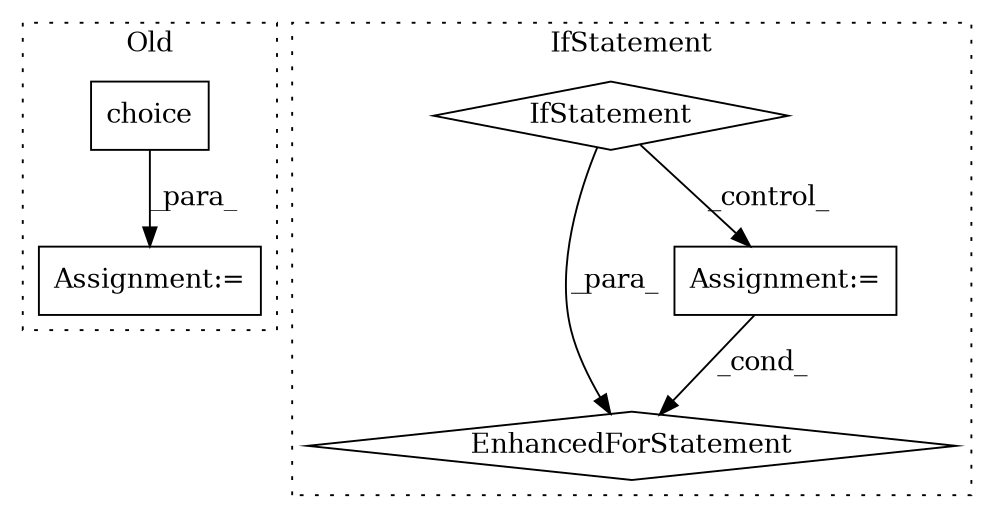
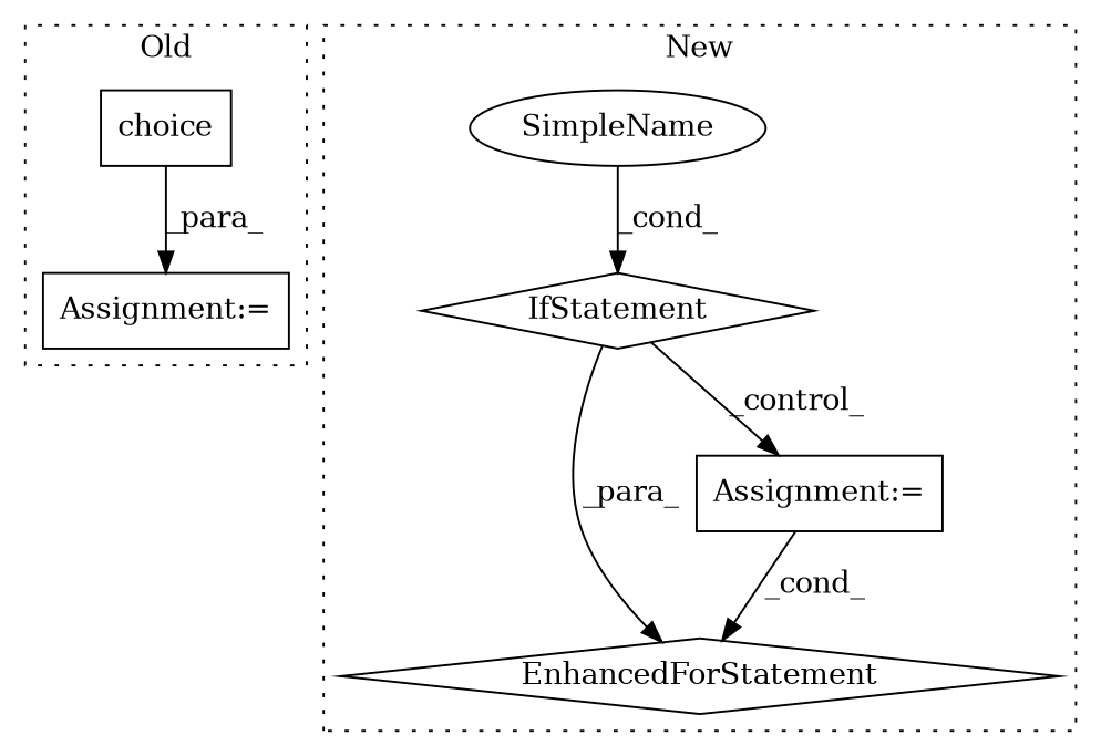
  digraph {
    node [a=7 l="53,2" s="2759,2835" shape=box]
    n1 [a=32 l="7,1" label=choice s="1022,1039"]
    n2 [l=1 label="Assignment:=" s=1008]
    n3 [a=70 label=EnhancedForStatement shape=diamond]
    n4 [label="Assignment:="]
+   n5 [a=42 label=SimpleName shape=ellipse l="" s=""]
    n6 [a=25 l="4,2" label=IfStatement s="1254,1273" shape=diamond]
    subgraph cluster_1 {
      label=Old
      style=dotted
      n1
      n2
    }
    subgraph cluster_2 {
-     label=IfStatement
+     label=New
      style=dotted
      n3
      n4
+     n5
      n6
    }
    n1 -> n2 [label=_para_]
    n4 -> n3 [label=_cond_]
+   n5 -> n6 [label=_cond_]
    n6 -> n3 [label=_para_]
    n6 -> n4 [label=_control_]
  }
